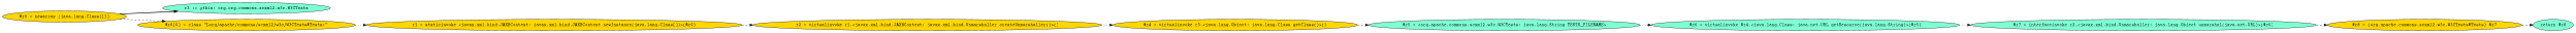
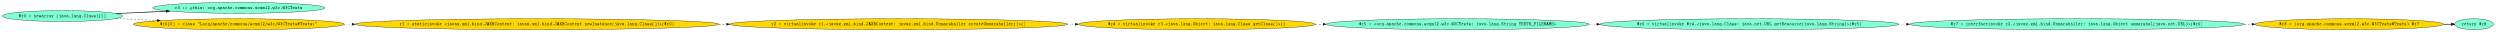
  digraph {
    fontname="Courier Prime"
    rankdir=LR
    node [fillcolor=gold fontname="Courier Prime" style=filled]
    edge [fontname="Courier Prime" style=dashed]
-   "r3 := @this: org.apache.commons.scxml2.w3c.W3CTests" [fillcolor=aquamarine label="r3 := @this: org.org.commons.scxml2.w3c.W3CTests"]
-   "$r0 = newarray (java.lang.Class)[1]"
+   "r3 := @this: org.apache.commons.scxml2.w3c.W3CTests" [fillcolor=aquamarine]
+   "$r0 = newarray (java.lang.Class)[1]" [fillcolor=aquamarine]
    "$r0[0] = class \"Lorg/apache/commons/scxml2/w3c/W3CTests$Tests;\""
    "r1 = staticinvoke <javax.xml.bind.JAXBContext: javax.xml.bind.JAXBContext newInstance(java.lang.Class[])>($r0)"
    "r2 = virtualinvoke r1.<javax.xml.bind.JAXBContext: javax.xml.bind.Unmarshaller createUnmarshaller()>()"
    "$r4 = virtualinvoke r3.<java.lang.Object: java.lang.Class getClass()>()"
    "$r5 = <org.apache.commons.scxml2.w3c.W3CTests: java.lang.String TESTS_FILENAME>" [fillcolor=aquamarine]
    "$r6 = virtualinvoke $r4.<java.lang.Class: java.net.URL getResource(java.lang.String)>($r5)" [fillcolor=aquamarine]
    "$r7 = interfaceinvoke r2.<javax.xml.bind.Unmarshaller: java.lang.Object unmarshal(java.net.URL)>($r6)" [fillcolor=aquamarine]
    "$r8 = (org.apache.commons.scxml2.w3c.W3CTests$Tests) $r7"
    "return $r8" [fillcolor=aquamarine]
    "$r0 = newarray (java.lang.Class)[1]" -> "r3 := @this: org.apache.commons.scxml2.w3c.W3CTests" [style=bold]
    "$r0 = newarray (java.lang.Class)[1]" -> "$r0[0] = class \"Lorg/apache/commons/scxml2/w3c/W3CTests$Tests;\""
    "$r0[0] = class \"Lorg/apache/commons/scxml2/w3c/W3CTests$Tests;\"" -> "r1 = staticinvoke <javax.xml.bind.JAXBContext: javax.xml.bind.JAXBContext newInstance(java.lang.Class[])>($r0)" [style=dotted]
    "r1 = staticinvoke <javax.xml.bind.JAXBContext: javax.xml.bind.JAXBContext newInstance(java.lang.Class[])>($r0)" -> "r2 = virtualinvoke r1.<javax.xml.bind.JAXBContext: javax.xml.bind.Unmarshaller createUnmarshaller()>()"
    "r2 = virtualinvoke r1.<javax.xml.bind.JAXBContext: javax.xml.bind.Unmarshaller createUnmarshaller()>()" -> "$r4 = virtualinvoke r3.<java.lang.Object: java.lang.Class getClass()>()" [style=dotted]
    "$r4 = virtualinvoke r3.<java.lang.Object: java.lang.Class getClass()>()" -> "$r5 = <org.apache.commons.scxml2.w3c.W3CTests: java.lang.String TESTS_FILENAME>"
    "$r5 = <org.apache.commons.scxml2.w3c.W3CTests: java.lang.String TESTS_FILENAME>" -> "$r6 = virtualinvoke $r4.<java.lang.Class: java.net.URL getResource(java.lang.String)>($r5)" [style=dotted]
    "$r6 = virtualinvoke $r4.<java.lang.Class: java.net.URL getResource(java.lang.String)>($r5)" -> "$r7 = interfaceinvoke r2.<javax.xml.bind.Unmarshaller: java.lang.Object unmarshal(java.net.URL)>($r6)" [style=dotted]
    "$r7 = interfaceinvoke r2.<javax.xml.bind.Unmarshaller: java.lang.Object unmarshal(java.net.URL)>($r6)" -> "$r8 = (org.apache.commons.scxml2.w3c.W3CTests$Tests) $r7"
-   "$r8 = (org.apache.commons.scxml2.w3c.W3CTests$Tests) $r7" -> "return $r8"
+   "$r8 = (org.apache.commons.scxml2.w3c.W3CTests$Tests) $r7" -> "return $r8" [style=bold]
  }
